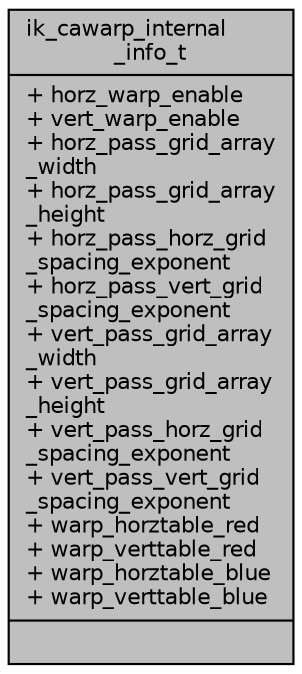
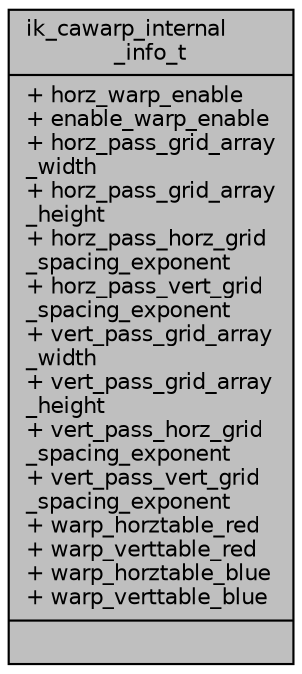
  digraph {
-   n1 [color=black fillcolor=grey75 fontcolor=black fontname=Helvetica fontsize=10 height=0.2 label="{ik_cawarp_internal\l_info_t\n|+ horz_warp_enable\l+ vert_warp_enable\l+ horz_pass_grid_array\l_width\l+ horz_pass_grid_array\l_height\l+ horz_pass_horz_grid\l_spacing_exponent\l+ horz_pass_vert_grid\l_spacing_exponent\l+ vert_pass_grid_array\l_width\l+ vert_pass_grid_array\l_height\l+ vert_pass_horz_grid\l_spacing_exponent\l+ vert_pass_vert_grid\l_spacing_exponent\l+ warp_horztable_red\l+ warp_verttable_red\l+ warp_horztable_blue\l+ warp_verttable_blue\l|}" shape=record style=filled width=0.4]
+   n1 [color=black fillcolor=grey75 fontcolor=black fontname=Helvetica fontsize=10 height=0.2 label="{ik_cawarp_internal\l_info_t\n|+ horz_warp_enable\l+ enable_warp_enable\l+ horz_pass_grid_array\l_width\l+ horz_pass_grid_array\l_height\l+ horz_pass_horz_grid\l_spacing_exponent\l+ horz_pass_vert_grid\l_spacing_exponent\l+ vert_pass_grid_array\l_width\l+ vert_pass_grid_array\l_height\l+ vert_pass_horz_grid\l_spacing_exponent\l+ vert_pass_vert_grid\l_spacing_exponent\l+ warp_horztable_red\l+ warp_verttable_red\l+ warp_horztable_blue\l+ warp_verttable_blue\l|}" shape=record style=filled width=0.4]
  }
